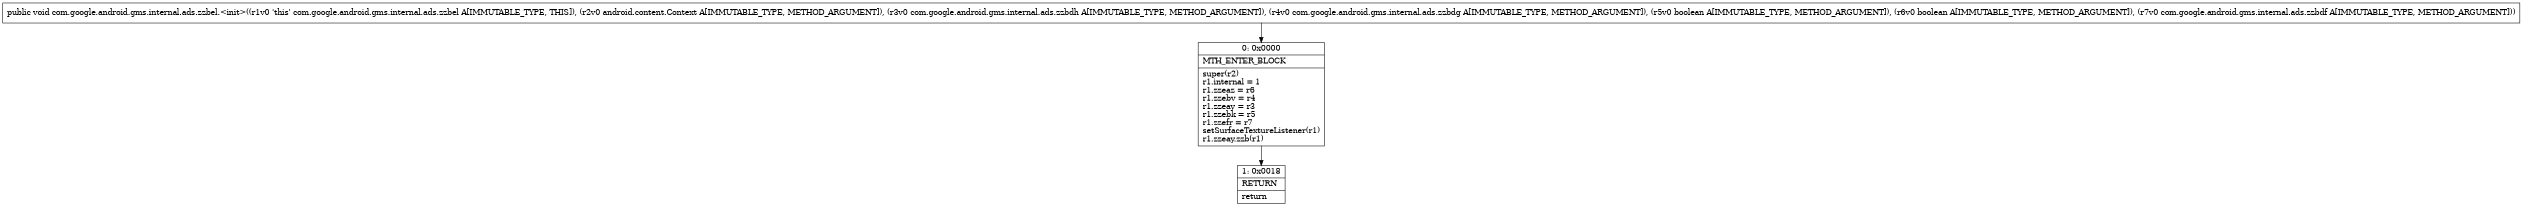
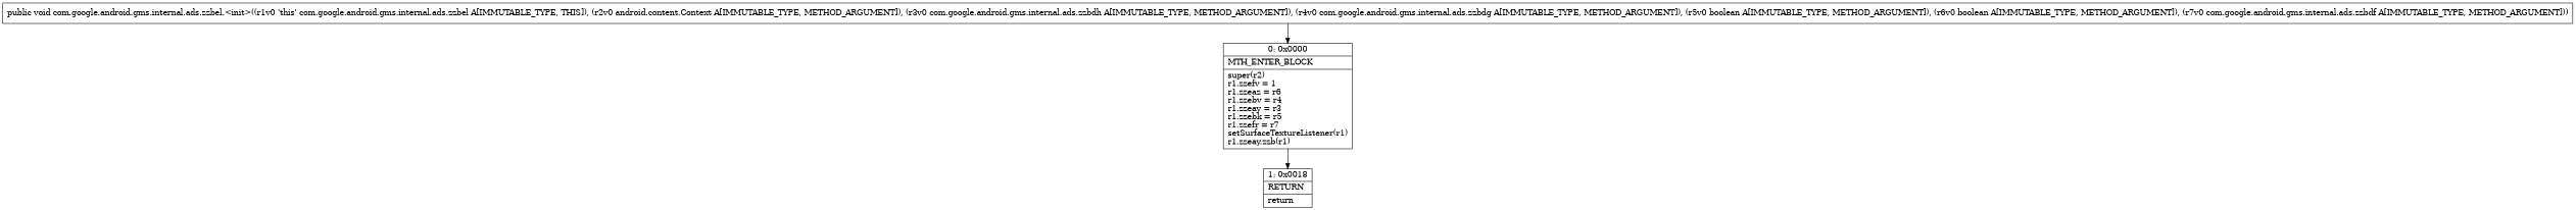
  digraph {
    node [shape=record]
-   n1 [label="{0\:\ 0x0000|MTH_ENTER_BLOCK\l|super(r2)\lr1.internal = 1\lr1.zzeaz = r6\lr1.zzebv = r4\lr1.zzeay = r3\lr1.zzebk = r5\lr1.zzefr = r7\lsetSurfaceTextureListener(r1)\lr1.zzeay.zzb(r1)\l}"]
+   n1 [label="{0\:\ 0x0000|MTH_ENTER_BLOCK\l|super(r2)\lr1.zzefv = 1\lr1.zzeaz = r6\lr1.zzebv = r4\lr1.zzeay = r3\lr1.zzebk = r5\lr1.zzefr = r7\lsetSurfaceTextureListener(r1)\lr1.zzeay.zzb(r1)\l}"]
    n2 [label="{1\:\ 0x0018|RETURN\l|return\l}"]
    n3 [label="{public void com.google.android.gms.internal.ads.zzbel.\<init\>((r1v0 'this' com.google.android.gms.internal.ads.zzbel A[IMMUTABLE_TYPE, THIS]), (r2v0 android.content.Context A[IMMUTABLE_TYPE, METHOD_ARGUMENT]), (r3v0 com.google.android.gms.internal.ads.zzbdh A[IMMUTABLE_TYPE, METHOD_ARGUMENT]), (r4v0 com.google.android.gms.internal.ads.zzbdg A[IMMUTABLE_TYPE, METHOD_ARGUMENT]), (r5v0 boolean A[IMMUTABLE_TYPE, METHOD_ARGUMENT]), (r6v0 boolean A[IMMUTABLE_TYPE, METHOD_ARGUMENT]), (r7v0 com.google.android.gms.internal.ads.zzbdf A[IMMUTABLE_TYPE, METHOD_ARGUMENT])) }"]
    n1 -> n2
    n3 -> n1
  }
